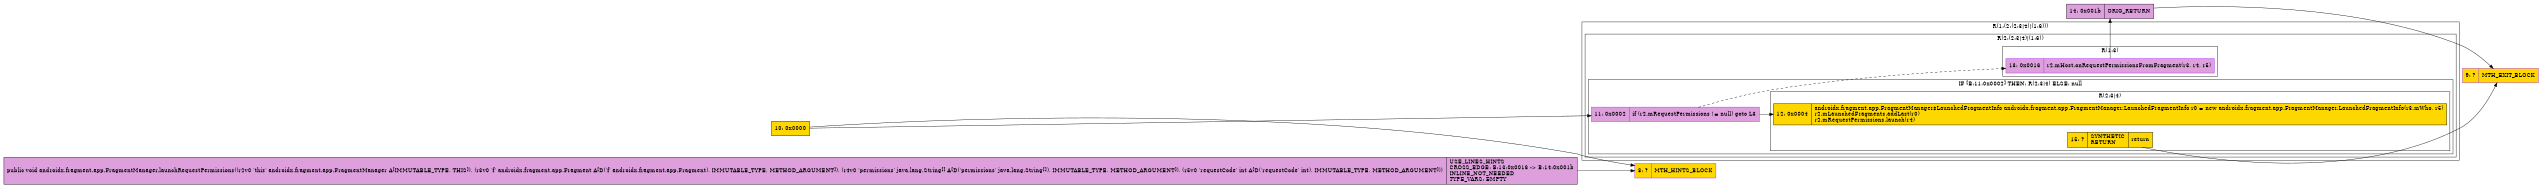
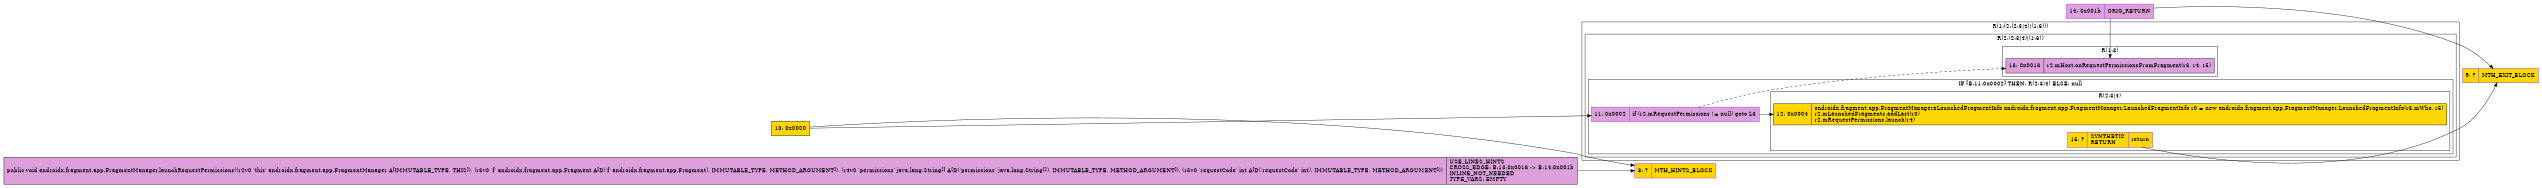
  digraph {
    rankdir=LR
    node [color=black fillcolor=gold shape=record style=filled]
    n1 [label="{12\:\ 0x0004|androidx.fragment.app.FragmentManager$LaunchedFragmentInfo androidx.fragment.app.FragmentManager.LaunchedFragmentInfo r0 = new androidx.fragment.app.FragmentManager.LaunchedFragmentInfo(r3.mWho, r5)\lr2.mLaunchedFragments.addLast(r0)\lr2.mRequestPermissions.launch(r4)\l}"]
-   n2 [label="{15\:\ ?|SYNTHETIC\lRETURN\l|return\l}"]
+   n2 [color=purple label="{15\:\ ?|SYNTHETIC\lRETURN\l|return\l}"]
    n3 [color=purple fillcolor=plum label="{11\:\ 0x0002|if (r2.mRequestPermissions != null) goto L3\l}"]
-   n4 [color=purple fillcolor=plum label="{13\:\ 0x0016|r2.mHost.onRequestPermissionsFromFragment(r3, r4, r5)\l}"]
+   n4 [fillcolor=plum label="{13\:\ 0x0016|r2.mHost.onRequestPermissionsFromFragment(r3, r4, r5)\l}"]
    n5 [color=purple label="{9\:\ ?|MTH_EXIT_BLOCK\l}"]
-   n6 [fillcolor=plum label="{14\:\ 0x001b|ORIG_RETURN\l}"]
+   n6 [color=purple fillcolor=plum label="{14\:\ 0x001b|ORIG_RETURN\l}"]
    n7 [color=purple label="{8\:\ ?|MTH_HINTS_BLOCK\l}"]
    n8 [label="{10\:\ 0x0000}"]
    n9 [fillcolor=plum label="{public void androidx.fragment.app.FragmentManager.launchRequestPermissions((r2v0 'this' androidx.fragment.app.FragmentManager A[IMMUTABLE_TYPE, THIS]), (r3v0 'f' androidx.fragment.app.Fragment A[D('f' androidx.fragment.app.Fragment), IMMUTABLE_TYPE, METHOD_ARGUMENT]), (r4v0 'permissions' java.lang.String[] A[D('permissions' java.lang.String[]), IMMUTABLE_TYPE, METHOD_ARGUMENT]), (r5v0 'requestCode' int A[D('requestCode' int), IMMUTABLE_TYPE, METHOD_ARGUMENT]))  | USE_LINES_HINTS\lCROSS_EDGE: B:13:0x0016 \-\> B:14:0x001b\lINLINE_NOT_NEEDED\lTYPE_VARS: EMPTY\l}"]
    subgraph cluster_1 {
      label="R(1:(2:(2:3|4)|(1:6)))"
      subgraph cluster_2 {
        label="R(2:(2:3|4)|(1:6))"
        subgraph cluster_3 {
          label="IF [B:11:0x0002] THEN: R(2:3|4) ELSE: null"
          n3
          subgraph cluster_4 {
            label="R(2:3|4)"
            n1
            n2
          }
        }
        subgraph cluster_5 {
          label="R(1:3)"
          n4
        }
      }
    }
    n2 -> n5
    n3 -> n1
    n3 -> n4 [style=dashed]
-   n4 -> n6
+   n6 -> n4
    n6 -> n5
    n8 -> n3
    n8 -> n7
    n9 -> n7
  }
